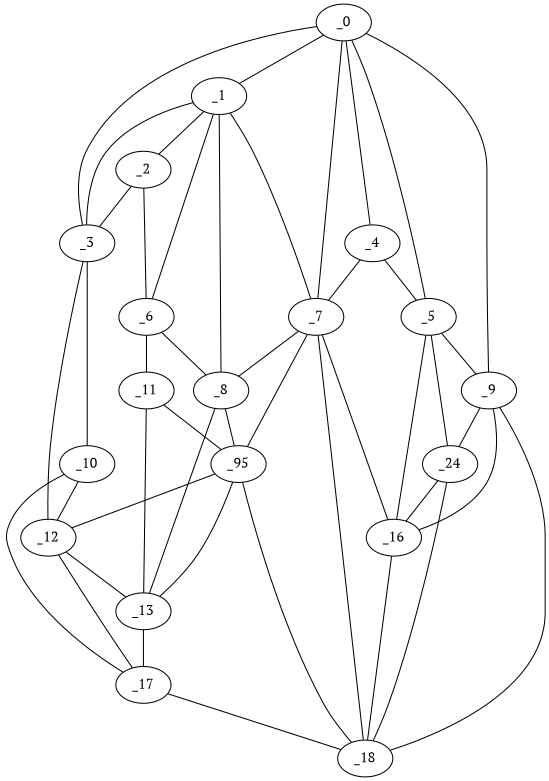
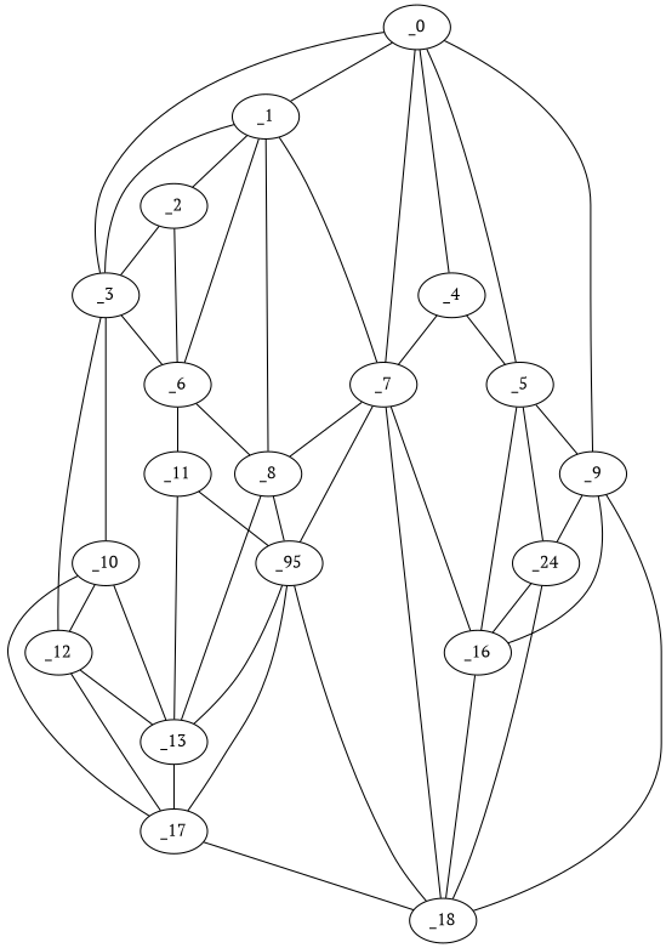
  graph {
    fontname="PT Serif"
    node [fontname="PT Serif" x=48]
    edge [fontname="PT Serif" valence=2]
    _0 [x=43 y=52]
    _1 [x=47 y=83]
    _3 [y=95]
    _4 [x=50 y=48]
    _5 [x=54 y=36]
    _7 [x=58 y=71]
    _9 [x=64 y=2]
    _2 [y=90]
    _6 [x=55 y=86]
    _8 [x=60 y=79]
    _10 [x=64 y=112]
    _12 [x=71 y=115]
    _16 [x=79 y=50]
    n14 [label=_24 x=75 y=35]
    n15 [label=_95 x=75 y=87]
    _18 [x=89 y=57]
    _11 [x=66 y=94]
    _13 [x=72 y=100]
    _17 [x=87 y=125]
    _0 -- _1
    _0 -- _3 [valence=1]
    _0 -- _4
    _0 -- _5 [valence=1]
    _0 -- _7
    _0 -- _9 [valence=1]
    _1 -- _3
    _1 -- _7 [valence=1]
    _1 -- _2
    _1 -- _6 [valence=1]
    _1 -- _8
+   _3 -- _6
    _3 -- _10 [valence=1]
    _3 -- _12
    _4 -- _5 [valence=1]
    _4 -- _7 [valence=1]
    _5 -- _9 [valence=1]
    _5 -- _16
    _5 -- n14
    _7 -- _8 [valence=1]
    _7 -- _16
    _7 -- n15
    _7 -- _18
    _9 -- _16
    _9 -- n14
    _9 -- _18 [valence=1]
    _2 -- _3
    _2 -- _6 [valence=1]
    _6 -- _8
    _6 -- _11 [valence=1]
    _8 -- n15
    _8 -- _13
    _10 -- _12 [valence=1]
+   _10 -- _13
    _10 -- _17 [valence=1]
    _12 -- _13
    _12 -- _17
    _16 -- _18
    n14 -- _16 [valence=1]
    n14 -- _18 [valence=1]
    n15 -- _18
-   n15 -- _12
+   n15 -- _17
    _11 -- n15
    _11 -- _13
    _13 -- n15
    _13 -- _17 [valence=1]
    _17 -- _18 [valence=1]
  }
